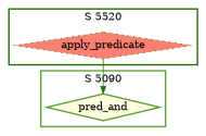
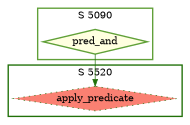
  digraph {
    node [shape=diamond]
    n1 [color="#207008" label=apply_predicate style="dotted,filled" fillcolor=salmon]
    n2 [color="#60A038" label=pred_and style="bold,filled" fillcolor=lightyellow]
    subgraph cluster_1 {
      color="#207008"
      label="S 5520"
      style=bold
      n1
    }
    subgraph cluster_2 {
      color="#60A038"
      label="S 5090"
      style=bold
      n2
    }
-   n1 -> n2 [color="#207008"]
+   n2 -> n1 [color="#207008"]
  }
